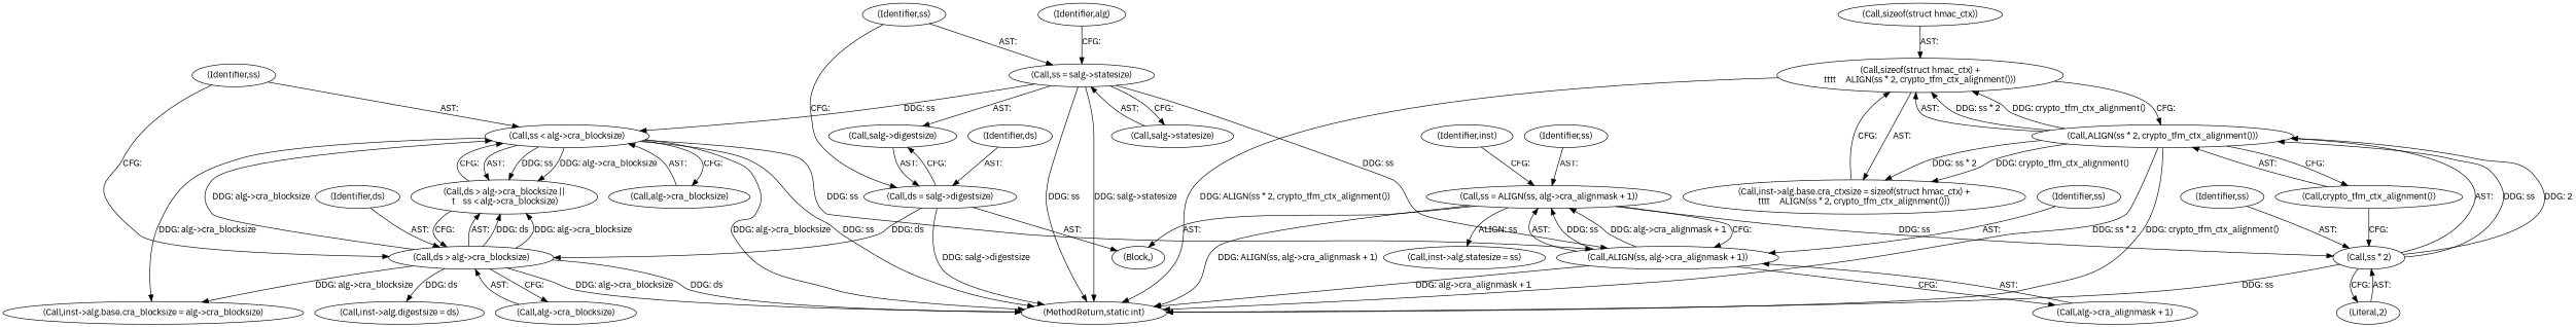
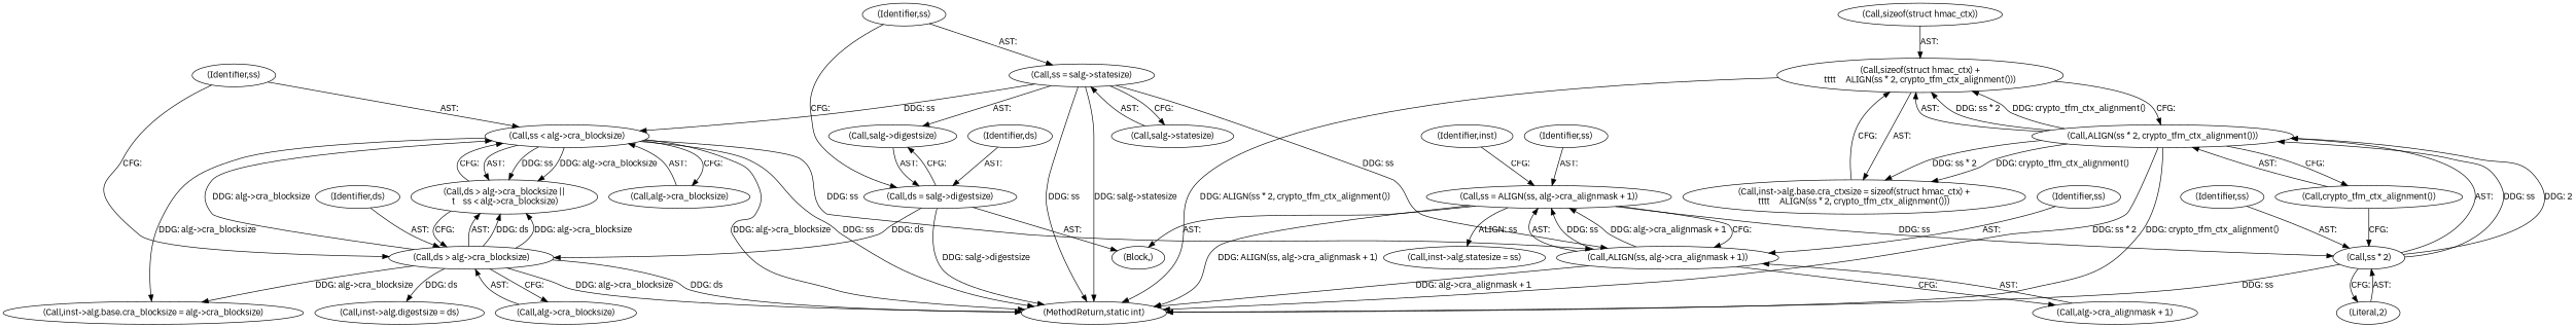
  digraph {
    fontname="IBM Plex Sans"
    node [fontname="IBM Plex Sans"]
    edge [fontname="IBM Plex Sans"]
    n1 [label="(Call,sizeof(struct hmac_ctx) +\n\t\t\t\t     ALIGN(ss * 2, crypto_tfm_ctx_alignment()))"]
    n2 [label="(Call,ALIGN(ss * 2, crypto_tfm_ctx_alignment()))"]
    n3 [label="(MethodReturn,static int)"]
    n4 [label="(Call,inst->alg.base.cra_ctxsize = sizeof(struct hmac_ctx) +\n\t\t\t\t     ALIGN(ss * 2, crypto_tfm_ctx_alignment()))"]
    n5 [label="(Call,crypto_tfm_ctx_alignment())"]
    n6 [label="(Call,ss * 2)"]
    n7 [label="(Literal,2)"]
    n8 [label="(Call,ss = ALIGN(ss, alg->cra_alignmask + 1))"]
    n9 [label="(Call,ALIGN(ss, alg->cra_alignmask + 1))"]
    n10 [label="(Call,inst->alg.statesize = ss)"]
    n11 [label="(Block,)"]
    n12 [label="(Call,alg->cra_alignmask + 1)"]
    n13 [label="(Call,ss = salg->statesize)"]
    n14 [label="(Call,ss < alg->cra_blocksize)"]
    n15 [label="(Call,salg->statesize)"]
    n16 [label="(Call,salg->digestsize)"]
    n17 [label="(Call,alg->cra_blocksize)"]
    n18 [label="(Call,ds > alg->cra_blocksize ||\n \t    ss < alg->cra_blocksize)"]
    n19 [label="(Call,inst->alg.base.cra_blocksize = alg->cra_blocksize)"]
    n20 [label="(Call,ds > alg->cra_blocksize)"]
    n21 [label="(Call,inst->alg.digestsize = ds)"]
    n22 [label="(Call,alg->cra_blocksize)"]
    n23 [label="(Call,ds = salg->digestsize)"]
    n24 [label="(Identifier,inst)"]
    n25 [label="(Identifier,ss)"]
    n26 [label="(Identifier,ss)"]
    n27 [label="(Identifier,ss)"]
    n28 [label="(Identifier,ss)"]
-   n29 [label="(Identifier,alg)"]
    n30 [label="(Identifier,ds)"]
    n31 [label="(Call,sizeof(struct hmac_ctx))"]
    n32 [label="(Identifier,ss)"]
    n33 [label="(Identifier,ds)"]
    n1 -> n2 [label="CFG: "]
    n1 -> n3 [label="DDG: ALIGN(ss * 2, crypto_tfm_ctx_alignment())"]
    n1 -> n4 [label="AST: "]
    n2 -> n1 [label="AST: "]
    n2 -> n1 [label="DDG: ss * 2"]
    n2 -> n1 [label="DDG: crypto_tfm_ctx_alignment()"]
    n2 -> n3 [label="DDG: ss * 2"]
    n2 -> n3 [label="DDG: crypto_tfm_ctx_alignment()"]
    n2 -> n4 [label="DDG: ss * 2"]
    n2 -> n4 [label="DDG: crypto_tfm_ctx_alignment()"]
    n2 -> n5 [label="CFG: "]
    n4 -> n1 [label="CFG: "]
    n5 -> n2 [label="AST: "]
    n5 -> n6 [label="CFG: "]
    n6 -> n2 [label="AST: "]
    n6 -> n2 [label="DDG: ss"]
    n6 -> n2 [label="DDG: 2"]
    n6 -> n3 [label="DDG: ss"]
    n6 -> n7 [label="CFG: "]
    n7 -> n6 [label="AST: "]
    n8 -> n3 [label="DDG: ALIGN(ss, alg->cra_alignmask + 1)"]
    n8 -> n6 [label="DDG: ss"]
    n8 -> n9 [label="CFG: "]
    n8 -> n10 [label="ALIGN: ss"]
    n8 -> n11 [label="AST: "]
    n9 -> n3 [label="DDG: alg->cra_alignmask + 1"]
    n9 -> n8 [label="AST: "]
    n9 -> n8 [label="DDG: ss"]
    n9 -> n8 [label="DDG: alg->cra_alignmask + 1"]
    n9 -> n12 [label="CFG: "]
    n12 -> n9 [label="AST: "]
    n13 -> n3 [label="DDG: salg->statesize"]
    n13 -> n3 [label="DDG: ss"]
    n13 -> n9 [label="DDG: ss"]
    n13 -> n14 [label="DDG: ss"]
    n13 -> n15 [label="CFG: "]
    n13 -> n16 [label="AST: "]
    n14 -> n3 [label="DDG: alg->cra_blocksize"]
    n14 -> n3 [label="DDG: ss"]
    n14 -> n9 [label="DDG: ss"]
    n14 -> n17 [label="CFG: "]
    n14 -> n18 [label="AST: "]
    n14 -> n18 [label="DDG: ss"]
    n14 -> n18 [label="DDG: alg->cra_blocksize"]
    n14 -> n19 [label="DDG: alg->cra_blocksize"]
    n15 -> n13 [label="AST: "]
    n16 -> n23 [label="AST: "]
    n17 -> n14 [label="AST: "]
    n18 -> n14 [label="CFG: "]
    n18 -> n20 [label="CFG: "]
    n20 -> n3 [label="DDG: alg->cra_blocksize"]
    n20 -> n3 [label="DDG: ds"]
    n20 -> n14 [label="DDG: alg->cra_blocksize"]
    n20 -> n18 [label="AST: "]
    n20 -> n18 [label="DDG: ds"]
    n20 -> n18 [label="DDG: alg->cra_blocksize"]
    n20 -> n19 [label="DDG: alg->cra_blocksize"]
    n20 -> n21 [label="DDG: ds"]
    n20 -> n22 [label="CFG: "]
    n22 -> n20 [label="AST: "]
    n23 -> n3 [label="DDG: salg->digestsize"]
    n23 -> n11 [label="AST: "]
    n23 -> n16 [label="CFG: "]
    n23 -> n20 [label="DDG: ds"]
    n24 -> n8 [label="CFG: "]
    n25 -> n8 [label="AST: "]
    n26 -> n14 [label="AST: "]
    n26 -> n20 [label="CFG: "]
    n27 -> n9 [label="AST: "]
    n28 -> n13 [label="AST: "]
    n28 -> n23 [label="CFG: "]
-   n29 -> n13 [label="CFG: "]
    n30 -> n23 [label="AST: "]
    n31 -> n1 [label="AST: "]
    n32 -> n6 [label="AST: "]
    n33 -> n20 [label="AST: "]
  }
